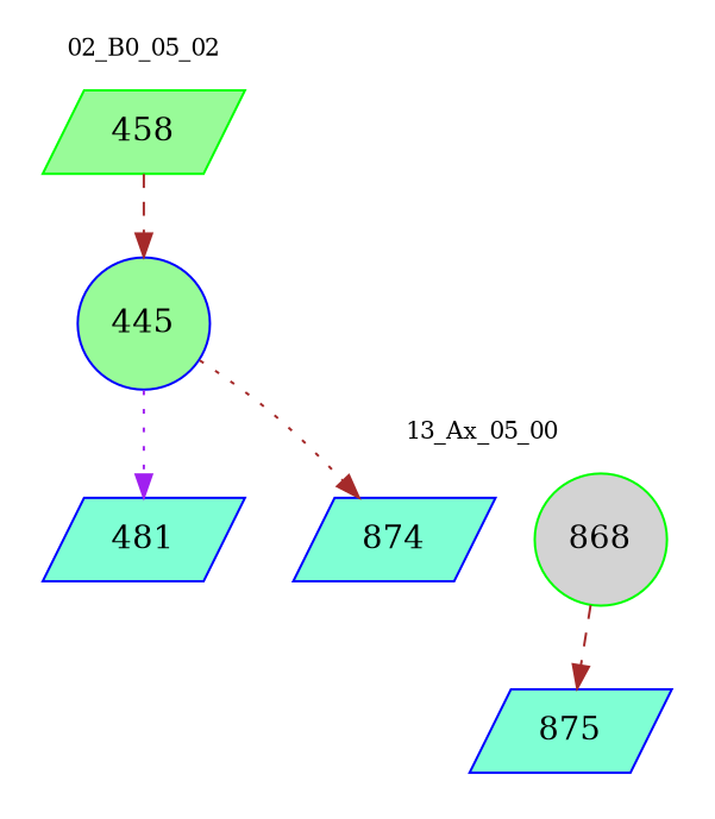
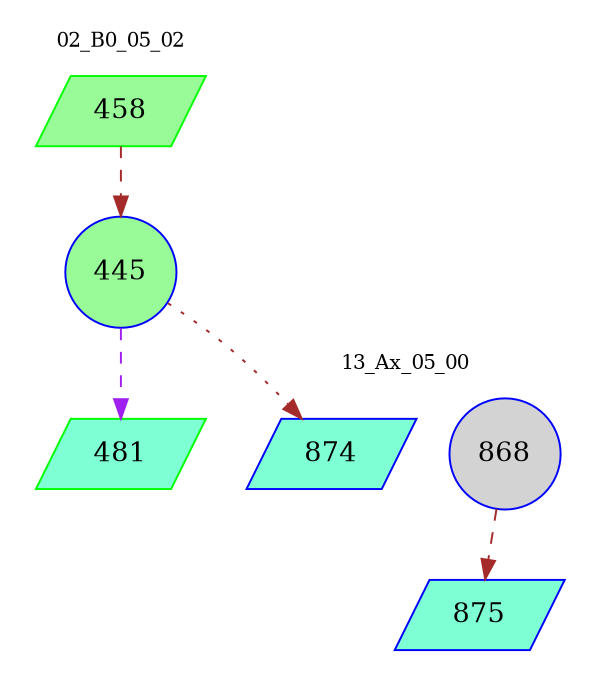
  digraph {
    node [color=blue fillcolor=aquamarine shape=parallelogram style=filled]
    edge [color=brown style=dashed]
-   n1 [color=green fillcolor=lightgrey label=868 shape=circle]
+   n1 [fillcolor=lightgrey label=868 shape=circle]
    n2 [label=875]
    n3 [label=874]
    n4 [color=green fillcolor=palegreen label=458]
    n5 [fillcolor=palegreen label=445 shape=circle]
-   n6 [label=481]
+   n6 [color=green label=481]
    subgraph cluster_1 {
      color=white
      fontsize=10
      label="13_Ax_05_00"
      n1
      n2
      n3
    }
    subgraph cluster_2 {
      color=white
      fontsize=10
      label="02_B0_05_02"
      n4
      n5
      n6
    }
    n1 -> n2
    n4 -> n5
    n5 -> n3 [style=dotted]
-   n5 -> n6 [color=purple style=dotted]
+   n5 -> n6 [color=purple]
  }
